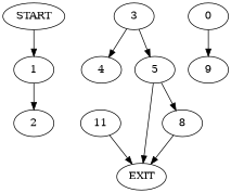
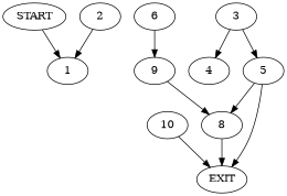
  digraph {
    n1 [label=START]
    1
    2
    n4 [label=EXIT]
-   10 [label=11]
+   10
    3
    4
    5
    8
-   6 [label=0]
+   6
    9
    n1 -> 1
-   1 -> 2
+   2 -> 1
    10 -> n4
    3 -> 4
    3 -> 5
    5 -> n4
    5 -> 8
    8 -> n4
    6 -> 9
+   9 -> 8
  }
